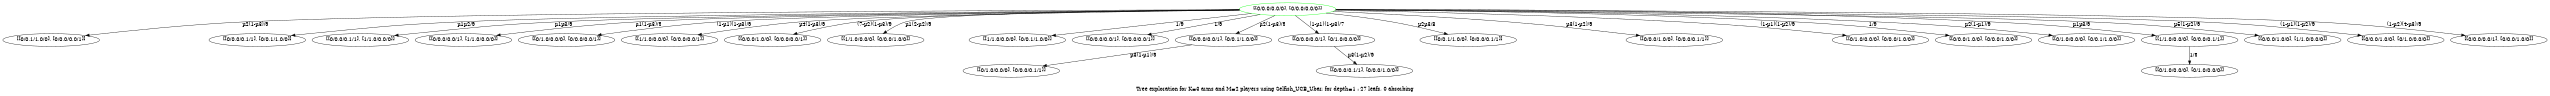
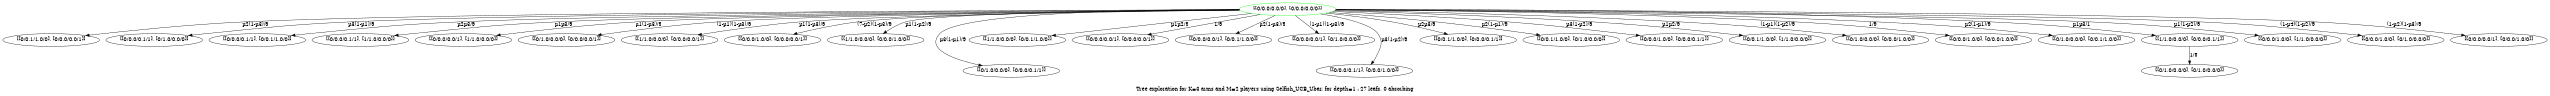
  digraph {
    label="Tree exploration for K=3 arms and M=2 players using Selfish_UCB_Ubar, for depth=1 : 27 leafs, 0 absorbing"
    edge [color=black]
    n1 [color=green label="[[0/0,0/0,0/0], [0/0,0/0,0/0]]"]
    n2 [label="[[0/0,1/1,0/0], [0/0,0/0,0/1]]"]
+   n3 [label="[[0/0,0/0,1/1], [0/1,0/0,0/0]]"]
    n4 [label="[[0/0,0/0,1/1], [0/0,1/1,0/0]]"]
    n5 [label="[[0/0,0/0,1/1], [1/1,0/0,0/0]]"]
    n6 [label="[[0/0,0/0,0/1], [1/1,0/0,0/0]]"]
    n7 [label="[[0/1,0/0,0/0], [0/0,0/0,0/1]]"]
    n8 [label="[[1/1,0/0,0/0], [0/0,0/0,0/1]]"]
    n9 [label="[[0/0,0/1,0/0], [0/0,0/0,0/1]]"]
    n10 [label="[[1/1,0/0,0/0], [0/0,0/1,0/0]]"]
    n11 [label="[[0/1,0/0,0/0], [0/0,0/0,1/1]]"]
    n12 [label="[[1/1,0/0,0/0], [0/0,1/1,0/0]]"]
    n13 [label="[[0/0,0/0,0/1], [0/0,0/0,0/1]]"]
    n14 [label="[[0/0,0/0,0/1], [0/1,0/0,0/0]]"]
    n15 [label="[[0/0,0/0,0/1], [0/0,1/1,0/0]]"]
    n16 [label="[[1/1,0/0,0/0], [0/0,0/0,1/1]]"]
    n17 [label="[[0/0,1/1,0/0], [0/0,0/0,1/1]]"]
+   n18 [label="[[0/0,1/1,0/0], [0/1,0/0,0/0]]"]
    n19 [label="[[0/0,0/1,0/0], [0/0,0/0,1/1]]"]
+   n20 [label="[[0/0,1/1,0/0], [1/1,0/0,0/0]]"]
    n21 [label="[[0/1,0/0,0/0], [0/0,0/1,0/0]]"]
    n22 [label="[[0/0,0/1,0/0], [0/0,0/1,0/0]]"]
    n23 [label="[[0/1,0/0,0/0], [0/0,1/1,0/0]]"]
    n24 [label="[[0/0,0/0,1/1], [0/0,0/1,0/0]]"]
    n25 [label="[[0/0,0/1,0/0], [1/1,0/0,0/0]]"]
    n26 [label="[[0/0,0/1,0/0], [0/1,0/0,0/0]]"]
    n27 [label="[[0/0,0/0,0/1], [0/0,0/1,0/0]]"]
    n28 [label="[[0/1,0/0,0/0], [0/1,0/0,0/0]]"]
    n1 -> n2 [label="µ2(1-µ3)/9"]
-   n1 -> n4 [label="µ1µ2/9"]
+   n1 -> n3 [label="µ3(1-µ1)/9"]
+   n1 -> n4 [label="µ2µ3/9"]
    n1 -> n5 [label="µ1µ3/9"]
    n1 -> n6 [label="µ1(1-µ3)/9"]
    n1 -> n7 [label="(1-µ1)(1-µ3)/9"]
-   n1 -> n8 [label="µ4(1-µ3)/9"]
+   n1 -> n8 [label="µ1(1-µ3)/9"]
    n1 -> n9 [label="(7-µ2)(1-µ3)/9"]
-   n1 -> n10 [label="µ1(2-µ2)/9"]
-   n15 -> n11 [label="µ3(1-µ1)/9"]
-   n1 -> n12 [label="1/9"]
+   n1 -> n10 [label="µ1(1-µ2)/9"]
+   n1 -> n11 [label="µ3(1-µ1)/9"]
+   n1 -> n12 [label="µ1µ2/9"]
    n1 -> n13 [label="1/9"]
-   n1 -> n14 [label="(1-µ1)(1-µ3)/7"]
+   n1 -> n14 [label="(1-µ1)(1-µ3)/9"]
    n1 -> n15 [label="µ2(1-µ3)/9"]
-   n1 -> n16 [label="µ1µ3/9"]
-   n1 -> n17 [label="µ2µ3/8"]
+   n1 -> n16 [label="µ1µ3/1"]
+   n1 -> n17 [label="µ2µ3/9"]
+   n1 -> n18 [label="µ2(1-µ1)/9"]
    n1 -> n19 [label="µ3(1-µ2)/9"]
+   n1 -> n20 [label="µ1µ2/9"]
    n1 -> n21 [label="(1-µ1)(1-µ2)/9"]
    n1 -> n22 [label="1/9"]
    n1 -> n23 [label="µ2(1-µ1)/9"]
-   n14 -> n24 [label="µ3(1-µ2)/9"]
-   n1 -> n25 [label="µ5(1-µ2)/9"]
-   n1 -> n26 [label="(1-µ1)(1-µ2)/9"]
-   n1 -> n27 [label="(1-µ2)(4-µ3)/9"]
+   n1 -> n24 [label="µ3(1-µ2)/9"]
+   n1 -> n25 [label="µ1(1-µ2)/9"]
+   n1 -> n26 [label="(1-µ4)(1-µ2)/9"]
+   n1 -> n27 [label="(1-µ2)(1-µ3)/9"]
    n16 -> n28 [label="1/9"]
  }
